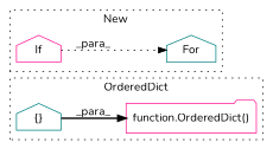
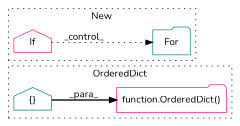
  digraph {
    fontname=Nunito
    rankdir=LR
    node [color=deeppink fontname=Nunito shape=folder]
    edge [fontname=Nunito]
    n1 [a=75 l="12,1" label="function.OrderedDict()" s="3482,3508"]
    n2 [a=95 color=teal l="1,1" label="{}" s="3494,3507" shape=house]
-   n3 [a=107 color=teal l="4,26" label=For s="5593,5631" shape=house]
+   n3 [a=107 color=teal l="4,26" label=For s="5593,5631"]
    n4 [a=96 l=3 label=If s=5491 shape=house]
    subgraph cluster_1 {
      label=OrderedDict
      style=dotted
      n1
      n2
    }
    subgraph cluster_2 {
      label=New
      style=dotted
      n3
      n4
    }
    n2 -> n1 [label=_para_ style=bold]
-   n4 -> n3 [label=_para_ style=dotted]
+   n4 -> n3 [label=_control_ style=dotted]
  }
